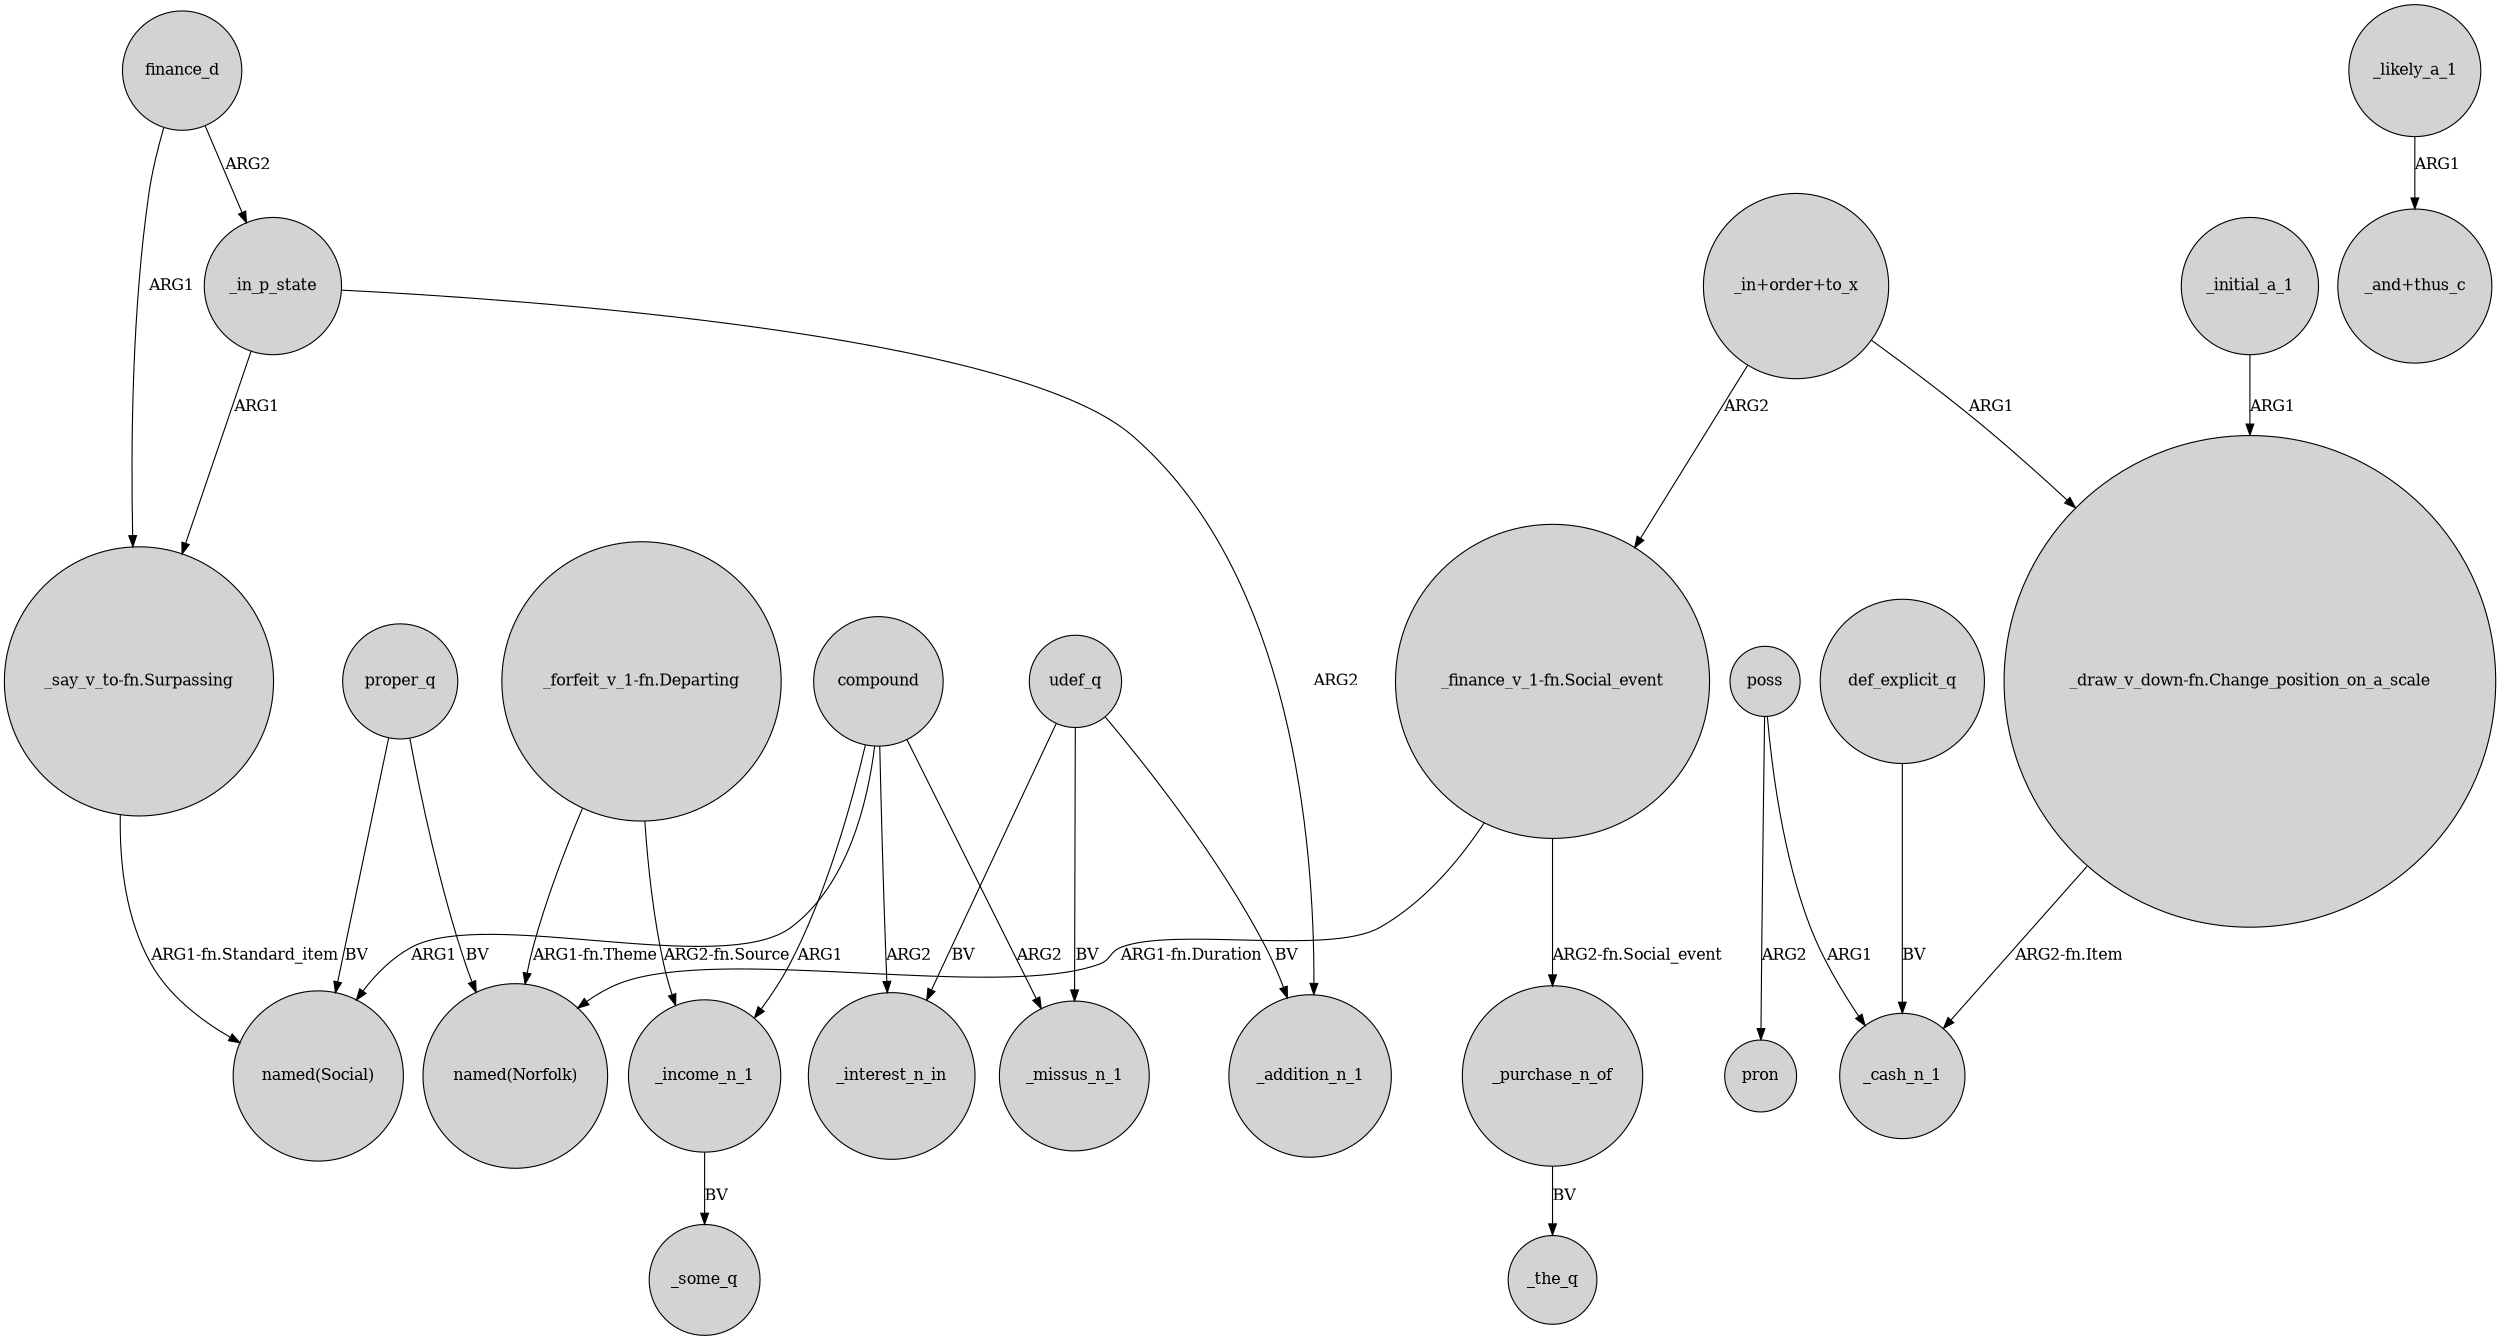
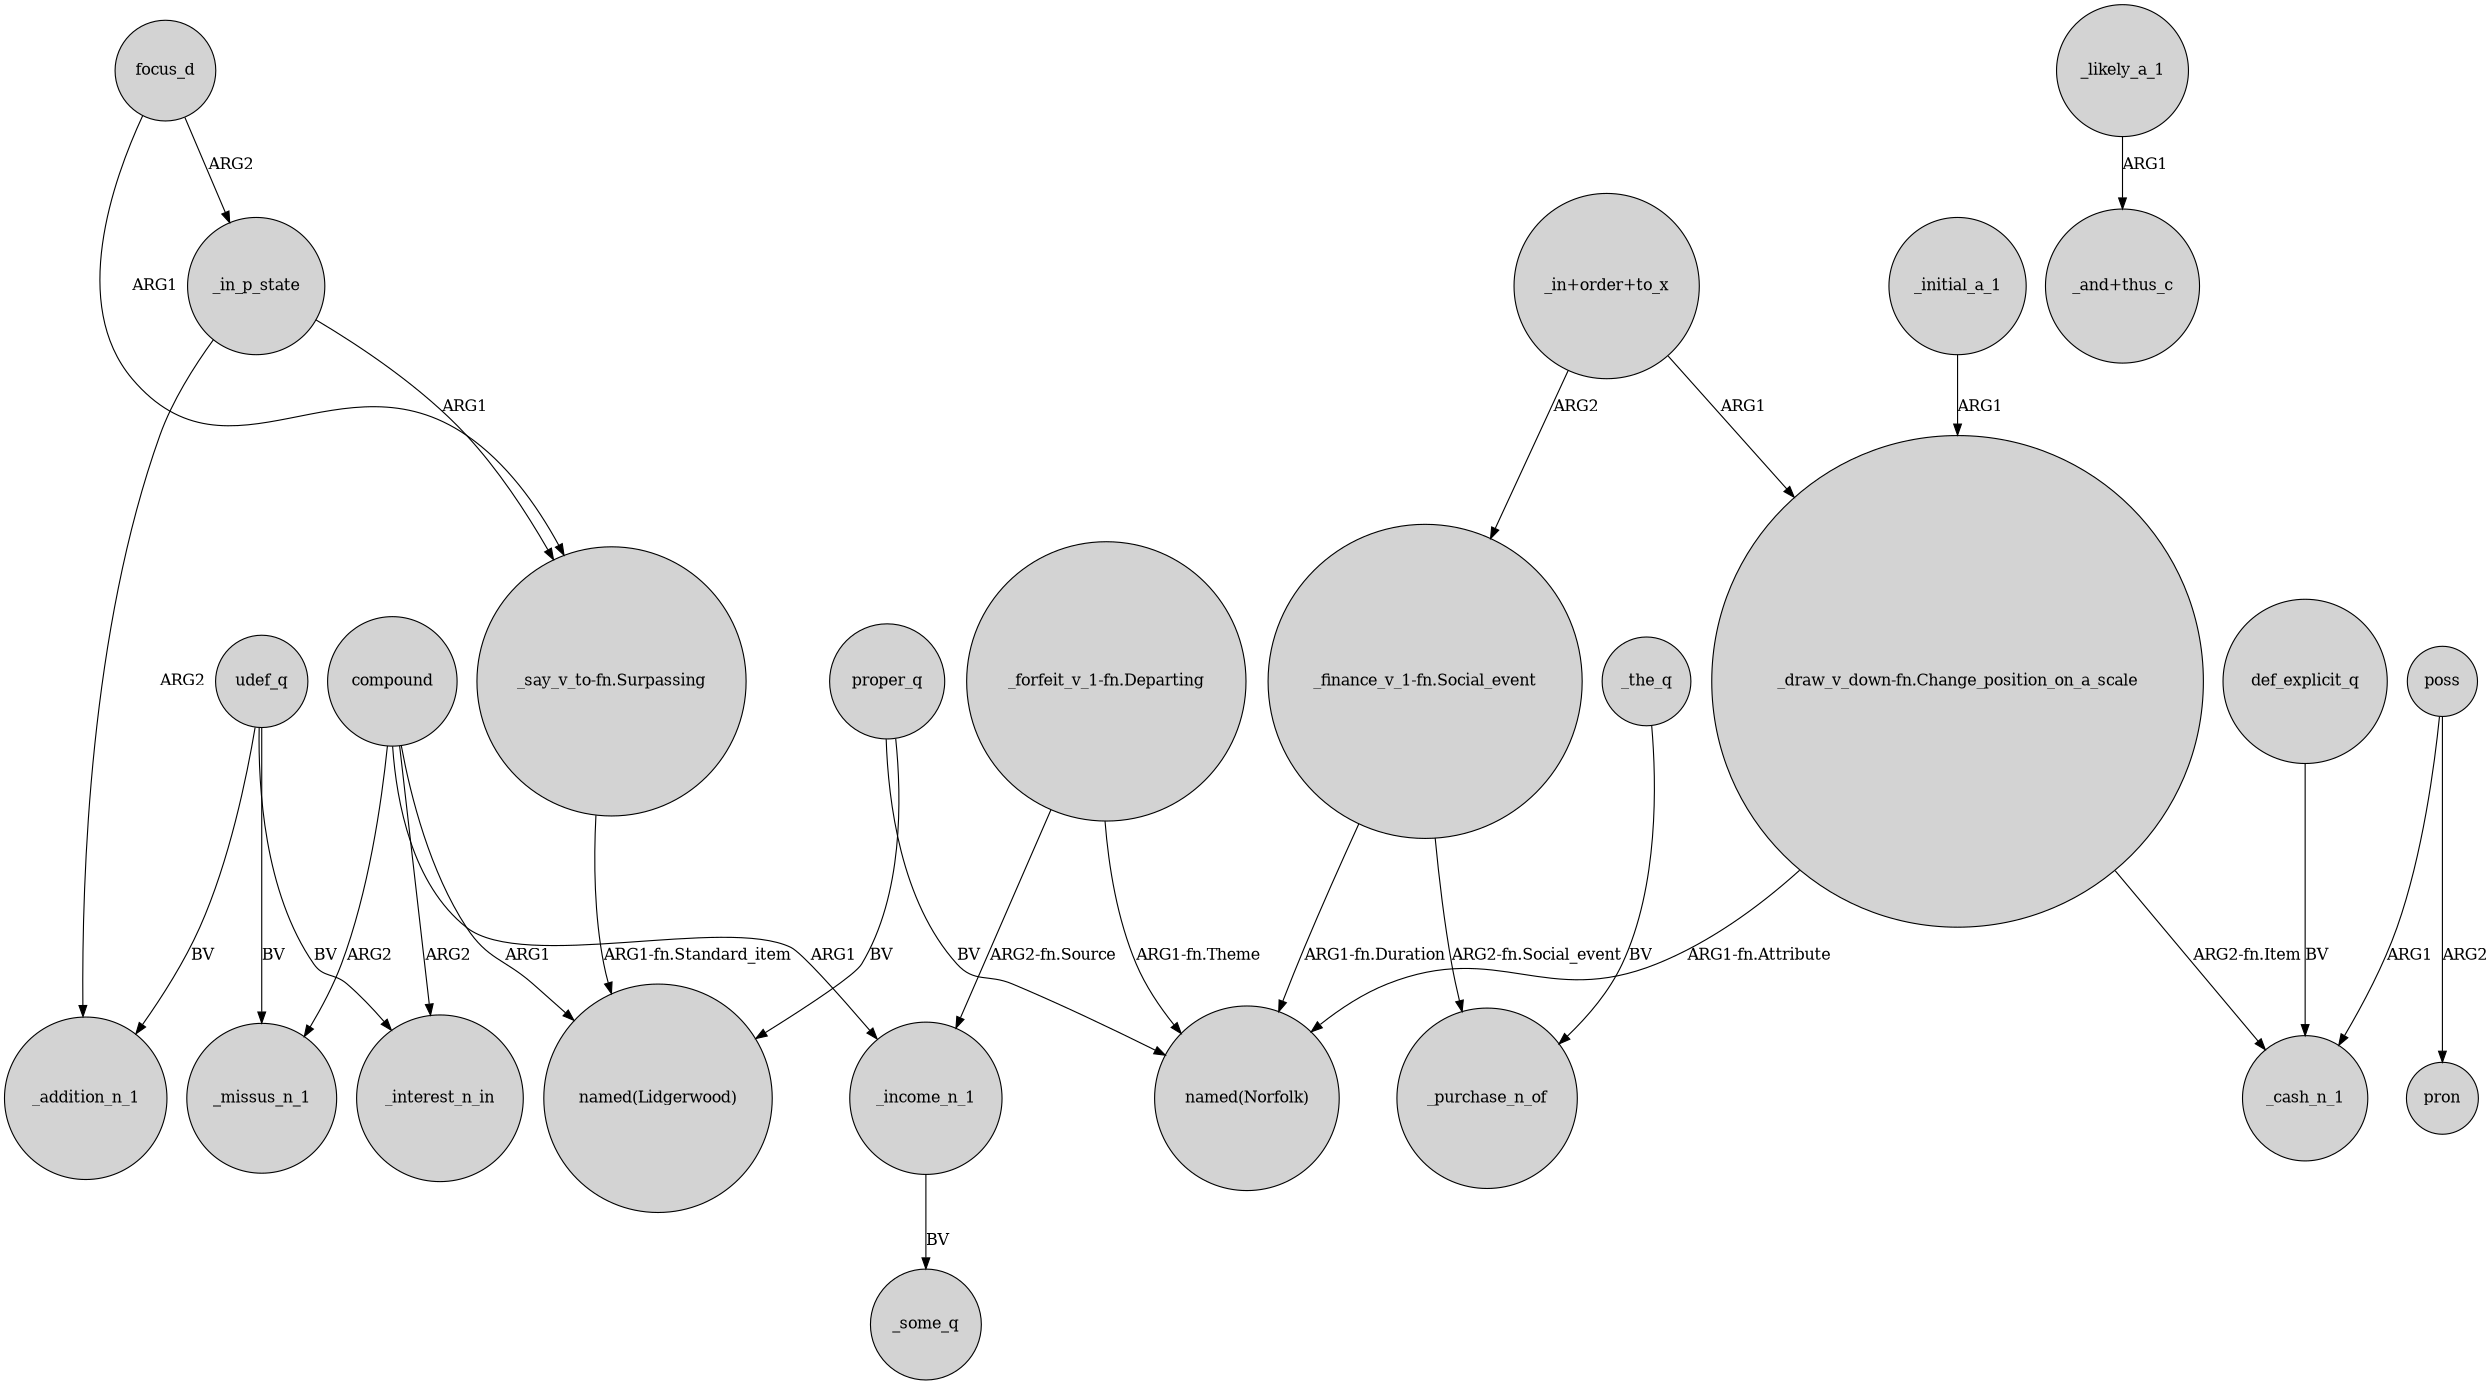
  digraph {
    node [shape=circle style=filled]
-   focus_d [label=finance_d]
+   focus_d
    _in_p_state
    "_say_v_to-fn.Surpassing"
    _addition_n_1
-   "named(Lidgerwood)" [label="named(Social)"]
+   "named(Lidgerwood)"
    proper_q
    "named(Norfolk)"
    "_forfeit_v_1-fn.Departing"
    _income_n_1
    _some_q
    _likely_a_1
    "_and+thus_c"
    udef_q
    _missus_n_1
    _interest_n_in
    compound
    "_finance_v_1-fn.Social_event"
    _purchase_n_of
    "_in+order+to_x"
    "_draw_v_down-fn.Change_position_on_a_scale"
    _cash_n_1
    poss
    pron
    _the_q
    _initial_a_1
    def_explicit_q
    focus_d -> _in_p_state [label=ARG2]
    focus_d -> "_say_v_to-fn.Surpassing" [label=ARG1]
    _in_p_state -> "_say_v_to-fn.Surpassing" [label=ARG1]
    _in_p_state -> _addition_n_1 [label=ARG2]
    "_say_v_to-fn.Surpassing" -> "named(Lidgerwood)" [label="ARG1-fn.Standard_item"]
    proper_q -> "named(Lidgerwood)" [label=BV]
    proper_q -> "named(Norfolk)" [label=BV]
    "_forfeit_v_1-fn.Departing" -> "named(Norfolk)" [label="ARG1-fn.Theme"]
    "_forfeit_v_1-fn.Departing" -> _income_n_1 [label="ARG2-fn.Source"]
    _income_n_1 -> _some_q [label=BV]
    _likely_a_1 -> "_and+thus_c" [label=ARG1]
    udef_q -> _addition_n_1 [label=BV]
    udef_q -> _missus_n_1 [label=BV]
    udef_q -> _interest_n_in [label=BV]
    compound -> "named(Lidgerwood)" [label=ARG1]
    compound -> _income_n_1 [label=ARG1]
    compound -> _missus_n_1 [label=ARG2]
    compound -> _interest_n_in [label=ARG2]
    "_finance_v_1-fn.Social_event" -> "named(Norfolk)" [label="ARG1-fn.Duration"]
    "_finance_v_1-fn.Social_event" -> _purchase_n_of [label="ARG2-fn.Social_event"]
    "_in+order+to_x" -> "_finance_v_1-fn.Social_event" [label=ARG2]
    "_in+order+to_x" -> "_draw_v_down-fn.Change_position_on_a_scale" [label=ARG1]
+   "_draw_v_down-fn.Change_position_on_a_scale" -> "named(Norfolk)" [label="ARG1-fn.Attribute"]
    "_draw_v_down-fn.Change_position_on_a_scale" -> _cash_n_1 [label="ARG2-fn.Item"]
    poss -> _cash_n_1 [label=ARG1]
    poss -> pron [label=ARG2]
-   _purchase_n_of -> _the_q [label=BV]
+   _the_q -> _purchase_n_of [label=BV]
    _initial_a_1 -> "_draw_v_down-fn.Change_position_on_a_scale" [label=ARG1]
    def_explicit_q -> _cash_n_1 [label=BV]
  }
